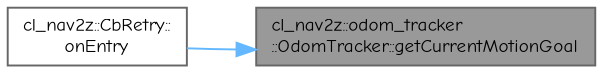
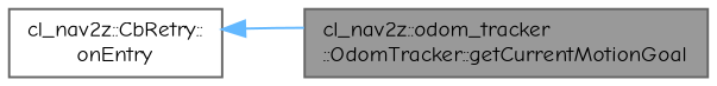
  digraph {
    rankdir=RL
    fontname="Comic Neue"
    node [fontname="Comic Neue" fontsize=10 shape=box style=filled]
    n1 [color=gray40 fillcolor=grey60 fontcolor=black height=0.2 label="cl_nav2z::odom_tracker\l::OdomTracker::getCurrentMotionGoal" width=0.4]
    n2 [color=grey40 fillcolor=white height=0.2 label="cl_nav2z::CbRetry::\lonEntry" width=0.4]
-   n1 -> n2 [color=steelblue1 dir=back fontname="Comic Neue" fontsize=10 labelfontname=Helvetica labelfontsize=10 style=solid]
+   n2 -> n1 [color=steelblue1 dir=back fontname="Comic Neue" fontsize=10 labelfontname=Helvetica labelfontsize=10 style=solid]
  }
